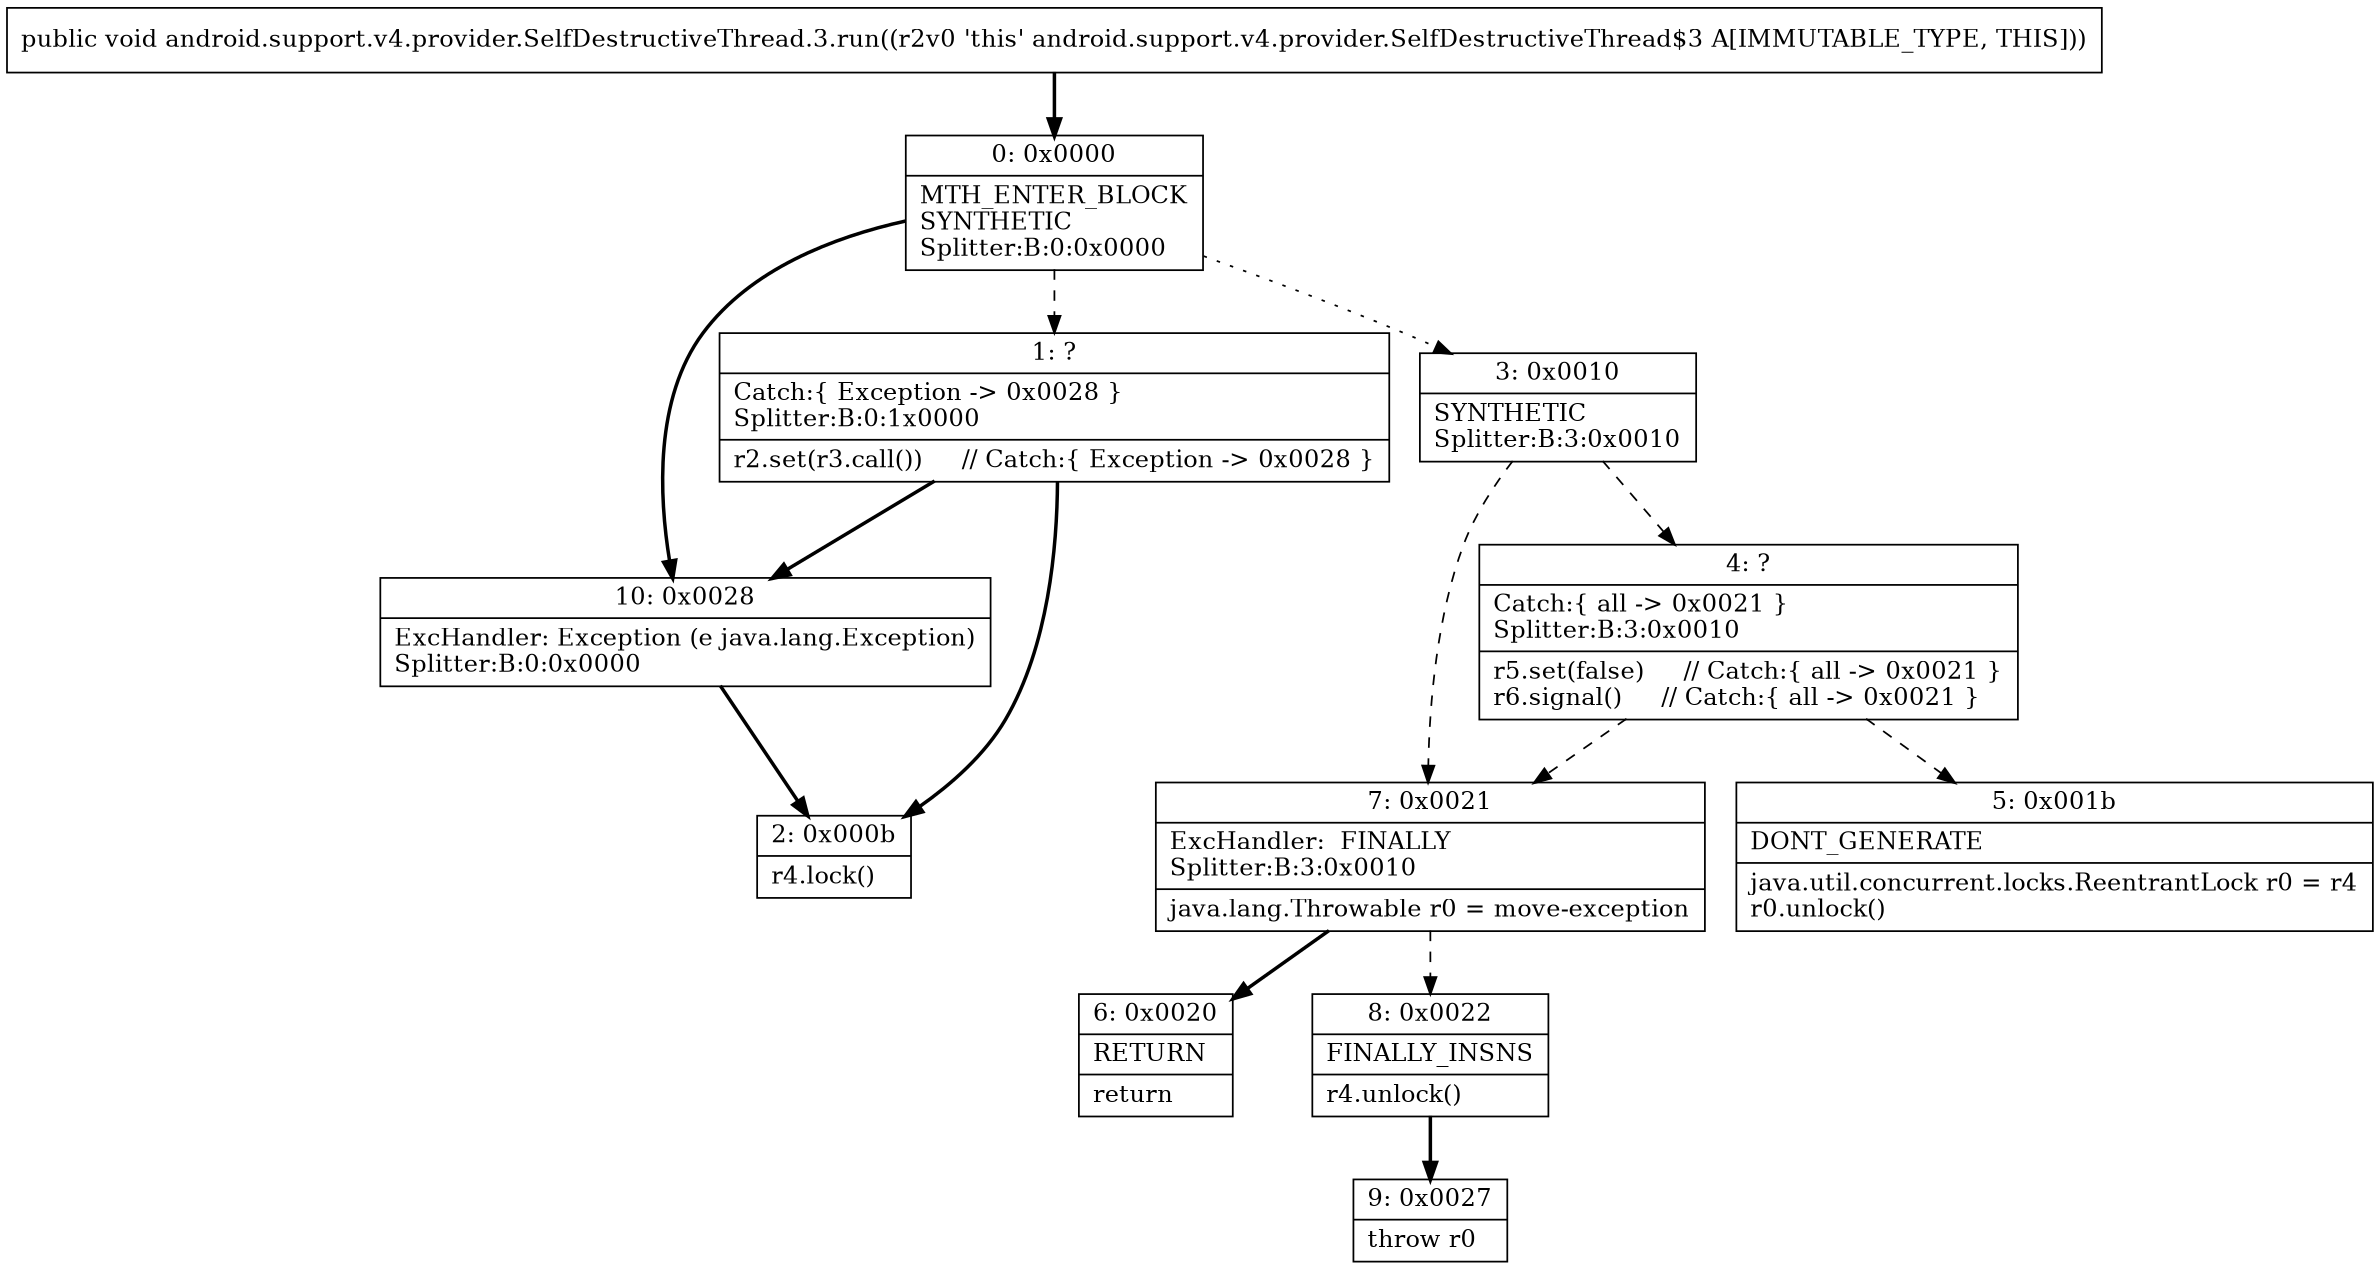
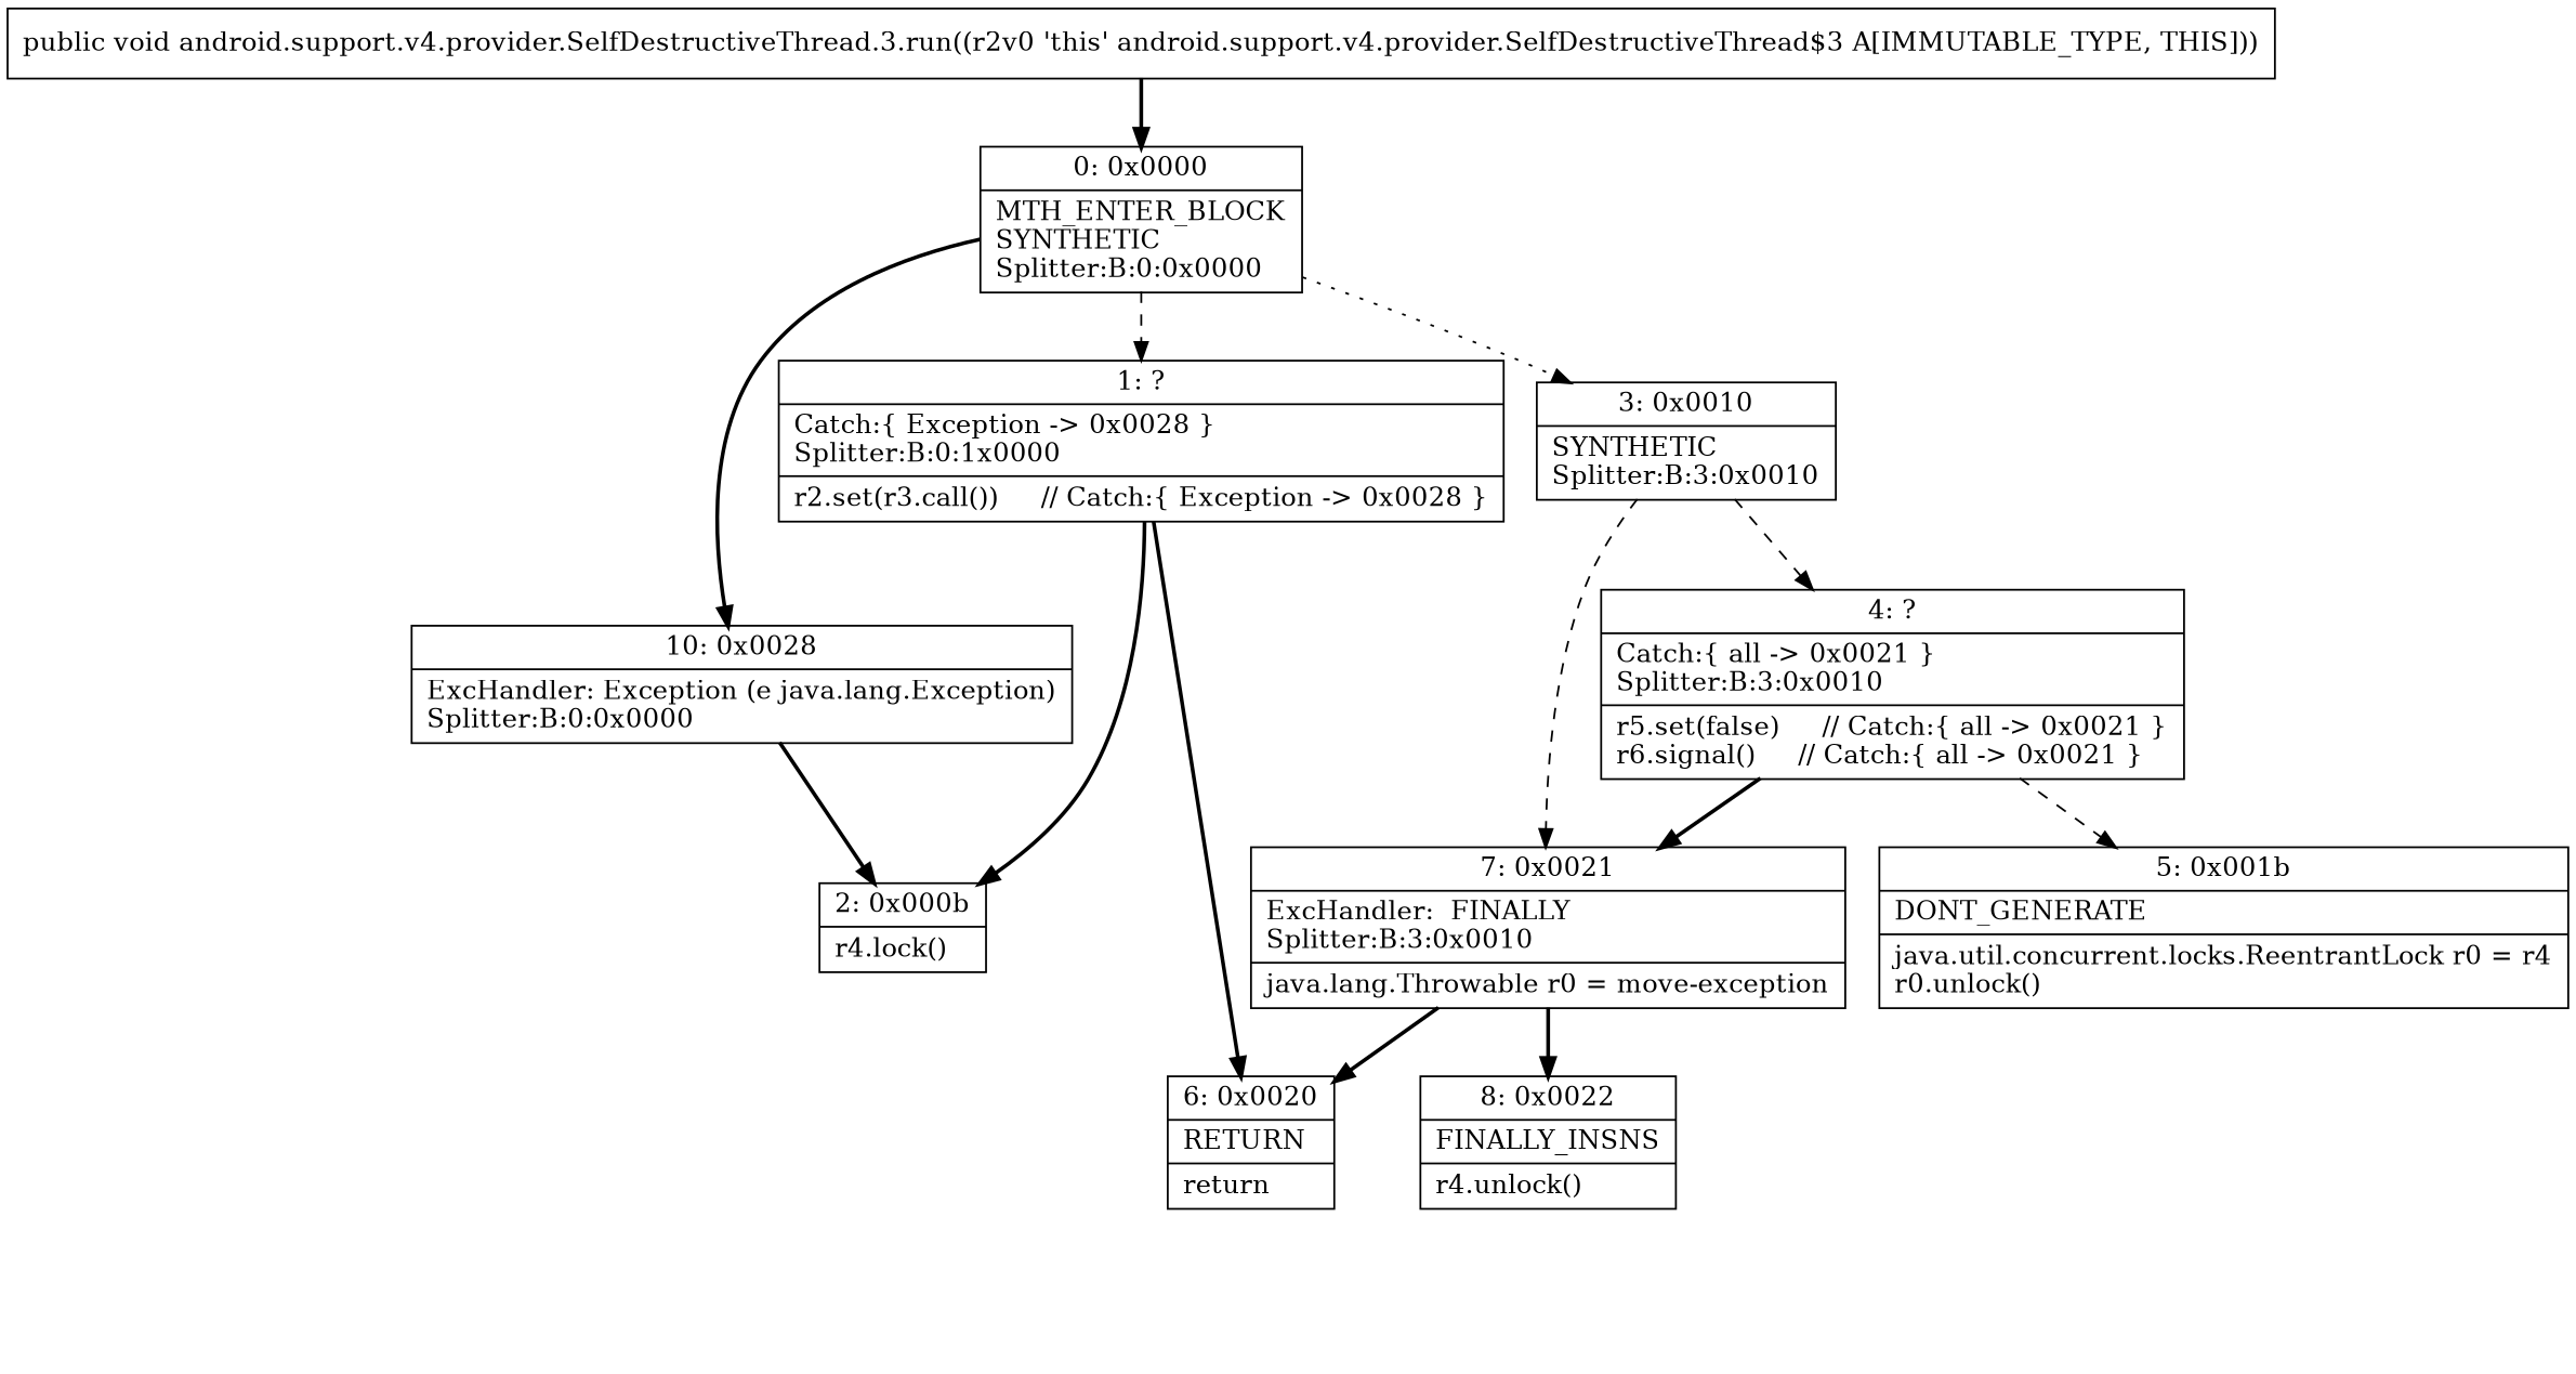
  digraph {
    node [shape=record]
    edge [style=bold]
    n1 [label="{0\:\ 0x0000|MTH_ENTER_BLOCK\lSYNTHETIC\lSplitter:B:0:0x0000\l}"]
    n2 [label="{1\:\ ?|Catch:\{ Exception \-\> 0x0028 \}\lSplitter:B:0:1x0000\l|r2.set(r3.call())     \/\/ Catch:\{ Exception \-\> 0x0028 \}\l}"]
    n3 [label="{10\:\ 0x0028|ExcHandler: Exception (e java.lang.Exception)\lSplitter:B:0:0x0000\l}"]
    n4 [label="{3\:\ 0x0010|SYNTHETIC\lSplitter:B:3:0x0010\l}"]
    n5 [label="{2\:\ 0x000b|r4.lock()\l}"]
    n6 [label="{4\:\ ?|Catch:\{ all \-\> 0x0021 \}\lSplitter:B:3:0x0010\l|r5.set(false)     \/\/ Catch:\{ all \-\> 0x0021 \}\lr6.signal()     \/\/ Catch:\{ all \-\> 0x0021 \}\l}"]
    n7 [label="{7\:\ 0x0021|ExcHandler:  FINALLY\lSplitter:B:3:0x0010\l|java.lang.Throwable r0 = move\-exception\l}"]
    n8 [label="{5\:\ 0x001b|DONT_GENERATE\l|java.util.concurrent.locks.ReentrantLock r0 = r4\lr0.unlock()\l}"]
    n9 [label="{6\:\ 0x0020|RETURN\l|return\l}"]
    n10 [label="{8\:\ 0x0022|FINALLY_INSNS\l|r4.unlock()\l}"]
-   n11 [label="{9\:\ 0x0027|throw r0\l}"]
    n12 [label="{public void android.support.v4.provider.SelfDestructiveThread.3.run((r2v0 'this' android.support.v4.provider.SelfDestructiveThread$3 A[IMMUTABLE_TYPE, THIS])) }"]
    n1 -> n2 [style=dashed]
    n1 -> n3
    n1 -> n4 [style=dotted]
-   n2 -> n3
+   n2 -> n9
    n2 -> n5
    n3 -> n5
    n4 -> n6 [style=dashed]
    n4 -> n7 [style=dashed]
-   n6 -> n7 [style=dashed]
+   n6 -> n7
    n6 -> n8 [style=dashed]
    n7 -> n9
-   n7 -> n10 [style=dashed]
-   n10 -> n11
+   n7 -> n10
    n12 -> n1
  }
